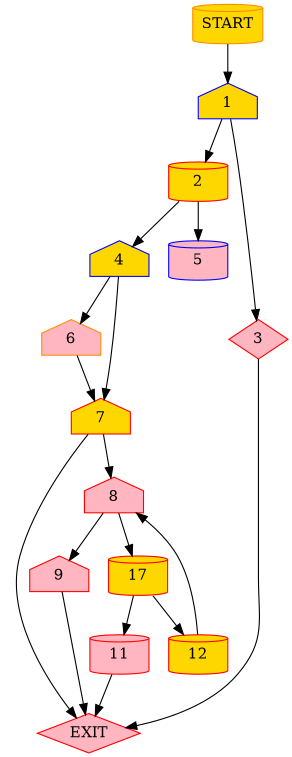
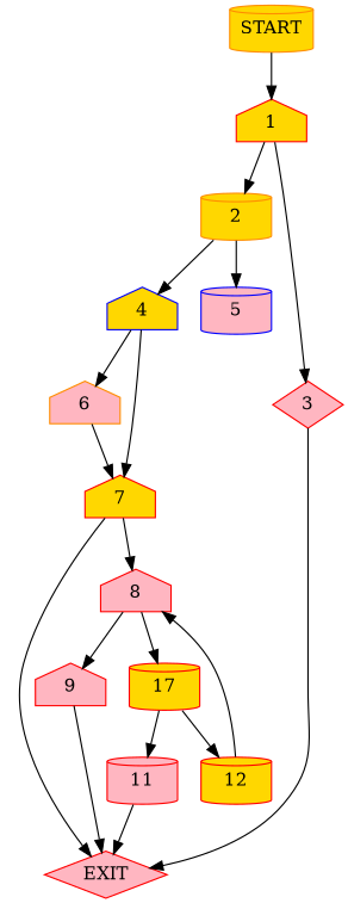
  digraph {
    node [color=red fillcolor=gold shape=cylinder style=filled]
    n1 [color=darkorange label=START]
-   1 [color=blue shape=house]
-   2
+   1 [shape=house]
+   2 [color=darkorange]
    3 [fillcolor=lightpink shape=diamond]
    n5 [fillcolor=lightpink label=EXIT shape=diamond]
    4 [color=blue shape=house]
    5 [color=blue fillcolor=lightpink]
    6 [color=darkorange fillcolor=lightpink shape=house]
    7 [shape=house]
    8 [fillcolor=lightpink shape=house]
    9 [fillcolor=lightpink shape=house]
    n12 [label=17]
    11 [fillcolor=lightpink]
    12
    n1 -> 1
    1 -> 2
    1 -> 3
    2 -> 4
    2 -> 5
    3 -> n5
    4 -> 6
    4 -> 7
    6 -> 7
    7 -> n5
    7 -> 8
    8 -> 9
    8 -> n12
    9 -> n5
    n12 -> 11
    n12 -> 12
    11 -> n5
    12 -> 8
  }
